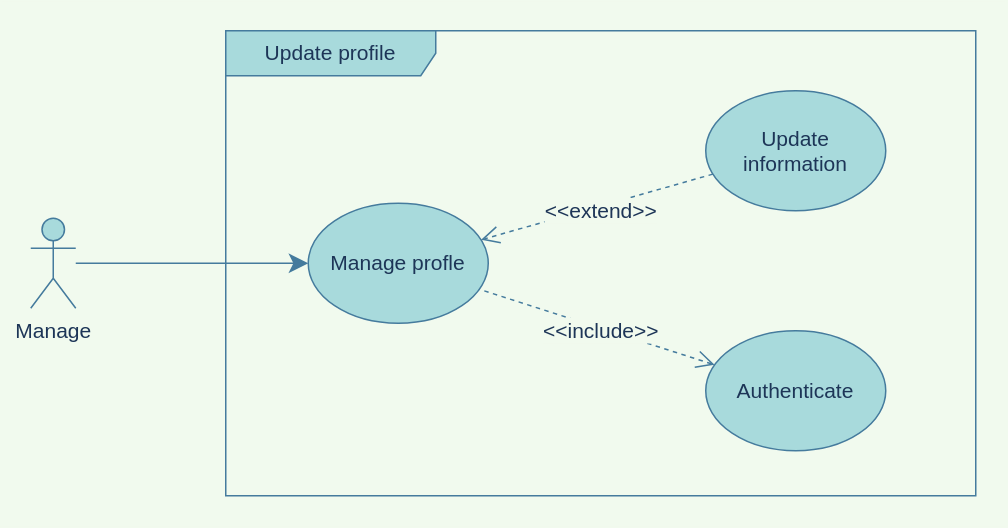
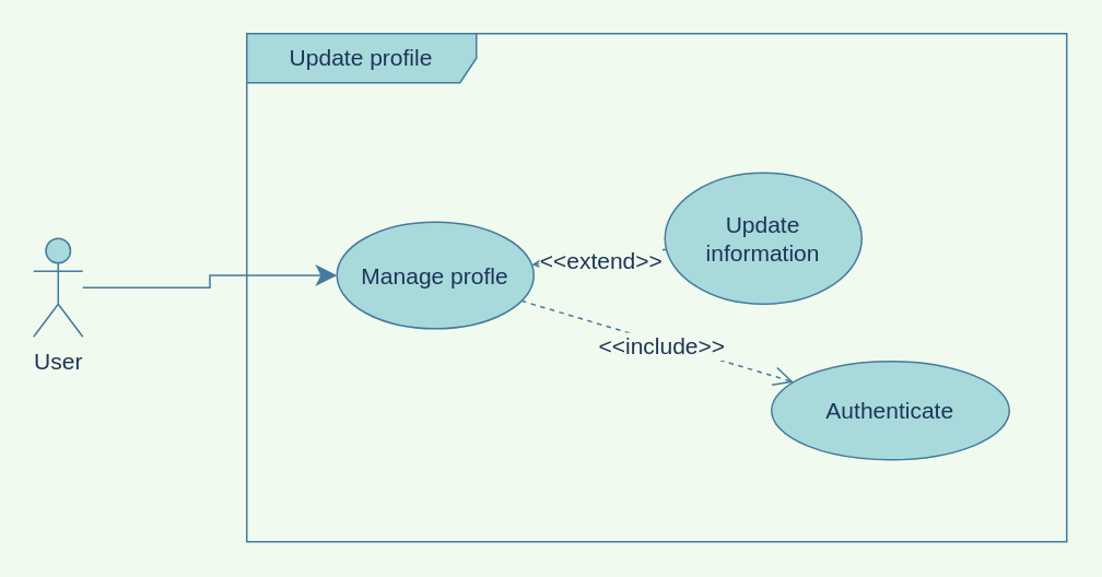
  <mxCell id="0" />
  <mxCell id="1" parent="0" />
  <mxCell id="2" value="Update profile" style="shape=umlFrame;whiteSpace=wrap;html=1;fontSize=14;width=140;height=30;fillColor=#A8DADC;strokeColor=#457B9D;fontColor=#1D3557;" parent="1" vertex="1"><mxGeometry x="150" y="20" width="500" height="310" as="geometry" /></mxCell>
  <mxCell id="3" style="edgeStyle=orthogonalEdgeStyle;rounded=0;orthogonalLoop=1;jettySize=auto;html=1;endArrow=classic;endFill=1;fontSize=14;strokeColor=#457B9D;fontColor=#1D3557;labelBackgroundColor=#F1FAEE;endSize=10;startSize=10;" parent="1" source="4" target="5" edge="1"><mxGeometry relative="1" as="geometry" /></mxCell>
- <mxCell id="4" value="Manage" style="shape=umlActor;verticalLabelPosition=bottom;verticalAlign=top;html=1;outlineConnect=0;fontSize=14;fillColor=#A8DADC;strokeColor=#457B9D;fontColor=#1D3557;" parent="1" vertex="1"><mxGeometry x="20" y="145" width="30" height="60" as="geometry" /></mxCell>
- <mxCell id="5" value="Manage profle" style="ellipse;whiteSpace=wrap;html=1;fontSize=14;fillColor=#A8DADC;strokeColor=#457B9D;fontColor=#1D3557;" parent="1" vertex="1"><mxGeometry x="205" y="135" width="120" height="80" as="geometry" /></mxCell>
+ <mxCell id="4" value="User" style="shape=umlActor;verticalLabelPosition=bottom;verticalAlign=top;html=1;outlineConnect=0;fontSize=14;fillColor=#A8DADC;strokeColor=#457B9D;fontColor=#1D3557;" parent="1" vertex="1"><mxGeometry x="20" y="145" width="30" height="60" as="geometry" /></mxCell>
+ <mxCell id="5" value="Manage profle" style="ellipse;whiteSpace=wrap;html=1;fontSize=14;fillColor=#A8DADC;strokeColor=#457B9D;fontColor=#1D3557;" parent="1" vertex="1"><mxGeometry x="205" y="135" width="120" height="65" as="geometry" /></mxCell>
  <mxCell id="6" value="&amp;lt;&amp;lt;extend&amp;gt;&amp;gt;" style="rounded=0;orthogonalLoop=1;jettySize=auto;html=1;endArrow=open;endFill=0;fontSize=14;strokeColor=#457B9D;fontColor=#1D3557;labelBackgroundColor=#F1FAEE;endSize=10;startSize=10;dashed=1;" parent="1" source="7" target="5" edge="1"><mxGeometry x="-0.021" y="3" relative="1" as="geometry"><mxPoint as="offset" /></mxGeometry></mxCell>
- <mxCell id="7" value="Update information" style="ellipse;whiteSpace=wrap;html=1;fontSize=14;fillColor=#A8DADC;strokeColor=#457B9D;fontColor=#1D3557;" parent="1" vertex="1"><mxGeometry x="470" y="60" width="120" height="80" as="geometry" /></mxCell>
+ <mxCell id="7" value="Update information" style="ellipse;whiteSpace=wrap;html=1;fontSize=14;fillColor=#A8DADC;strokeColor=#457B9D;fontColor=#1D3557;" parent="1" vertex="1"><mxGeometry x="405" y="105" width="120" height="80" as="geometry" /></mxCell>
  <mxCell id="8" value="&amp;lt;&amp;lt;include&amp;gt;&amp;gt;" style="edgeStyle=none;rounded=0;orthogonalLoop=1;jettySize=auto;html=1;fontSize=14;endArrow=none;endFill=0;dashed=1;strokeColor=#457B9D;fontColor=#1D3557;labelBackgroundColor=#F1FAEE;startArrow=open;startFill=0;endSize=10;startSize=10;" parent="1" source="9" target="5" edge="1"><mxGeometry x="-0.038" y="2" relative="1" as="geometry"><mxPoint as="offset" /></mxGeometry></mxCell>
- <mxCell id="9" value="Authenticate" style="ellipse;whiteSpace=wrap;html=1;fontSize=14;fillColor=#A8DADC;strokeColor=#457B9D;fontColor=#1D3557;" parent="1" vertex="1"><mxGeometry x="470" y="220" width="120" height="80" as="geometry" /></mxCell>
+ <mxCell id="9" value="Authenticate" style="ellipse;whiteSpace=wrap;html=1;fontSize=14;fillColor=#A8DADC;strokeColor=#457B9D;fontColor=#1D3557;" parent="1" vertex="1"><mxGeometry x="470" y="220" width="145" height="60" as="geometry" /></mxCell>
